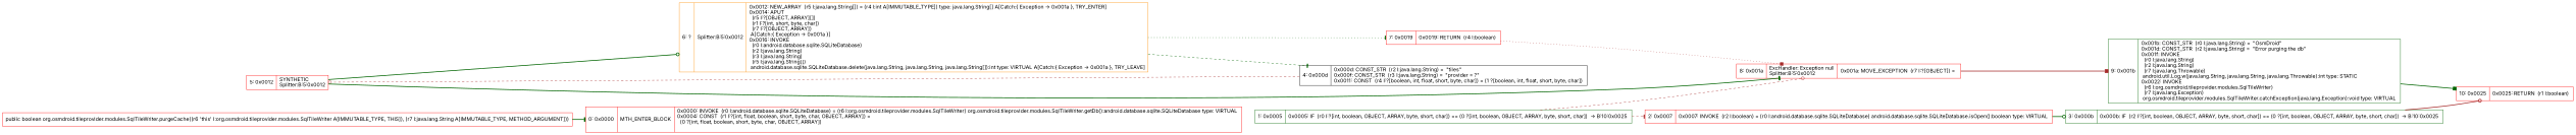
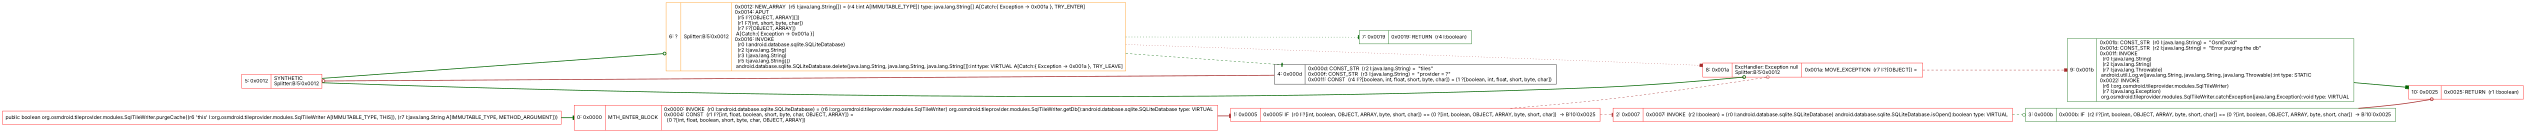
  digraph {
    fontname=Inter
    rankdir=LR
    node [color=red fontname=Inter shape=record]
    edge [arrowhead=tee color=brown fontname=Inter style=bold]
    n1 [label="{0\:\ 0x0000|MTH_ENTER_BLOCK\l|0x0000: INVOKE  (r0 I:android.database.sqlite.SQLiteDatabase) = (r6 I:org.osmdroid.tileprovider.modules.SqlTileWriter) org.osmdroid.tileprovider.modules.SqlTileWriter.getDb():android.database.sqlite.SQLiteDatabase type: VIRTUAL \l0x0004: CONST  (r1 I:?[int, float, boolean, short, byte, char, OBJECT, ARRAY]) = \l  (0 ?[int, float, boolean, short, byte, char, OBJECT, ARRAY])\l \l}"]
-   n2 [color=darkgreen label="{1\:\ 0x0005|0x0005: IF  (r0 I:?[int, boolean, OBJECT, ARRAY, byte, short, char]) == (0 ?[int, boolean, OBJECT, ARRAY, byte, short, char])  \-\> B:10:0x0025 \l}"]
+   n2 [label="{1\:\ 0x0005|0x0005: IF  (r0 I:?[int, boolean, OBJECT, ARRAY, byte, short, char]) == (0 ?[int, boolean, OBJECT, ARRAY, byte, short, char])  \-\> B:10:0x0025 \l}"]
    n3 [label="{2\:\ 0x0007|0x0007: INVOKE  (r2 I:boolean) = (r0 I:android.database.sqlite.SQLiteDatabase) android.database.sqlite.SQLiteDatabase.isOpen():boolean type: VIRTUAL \l}"]
    n4 [label="{8\:\ 0x001a|ExcHandler: Exception null\lSplitter:B:5:0x0012\l|0x001a: MOVE_EXCEPTION  (r7 I:?[OBJECT]) =  \l}"]
    n5 [color=darkgreen label="{3\:\ 0x000b|0x000b: IF  (r2 I:?[int, boolean, OBJECT, ARRAY, byte, short, char]) == (0 ?[int, boolean, OBJECT, ARRAY, byte, short, char])  \-\> B:10:0x0025 \l}"]
    n6 [label="{10\:\ 0x0025|0x0025: RETURN  (r1 I:boolean) \l}"]
    n7 [color=black label="{4\:\ 0x000d|0x000d: CONST_STR  (r2 I:java.lang.String) =  \"tiles\" \l0x000f: CONST_STR  (r3 I:java.lang.String) =  \"provider = ?\" \l0x0011: CONST  (r4 I:?[boolean, int, float, short, byte, char]) = (1 ?[boolean, int, float, short, byte, char]) \l}"]
    n8 [label="{5\:\ 0x0012|SYNTHETIC\lSplitter:B:5:0x0012\l}"]
    n9 [color=darkorange label="{6\:\ ?|Splitter:B:5:0x0012\l|0x0012: NEW_ARRAY  (r5 I:java.lang.String[]) = (r4 I:int A[IMMUTABLE_TYPE]) type: java.lang.String[] A[Catch:\{ Exception \-\> 0x001a \}, TRY_ENTER]\l0x0014: APUT  \l  (r5 I:?[OBJECT, ARRAY][])\l  (r1 I:?[int, short, byte, char])\l  (r7 I:?[OBJECT, ARRAY])\l A[Catch:\{ Exception \-\> 0x001a \}]\l0x0016: INVOKE  \l  (r0 I:android.database.sqlite.SQLiteDatabase)\l  (r2 I:java.lang.String)\l  (r3 I:java.lang.String)\l  (r5 I:java.lang.String[])\l android.database.sqlite.SQLiteDatabase.delete(java.lang.String, java.lang.String, java.lang.String[]):int type: VIRTUAL A[Catch:\{ Exception \-\> 0x001a \}, TRY_LEAVE]\l}"]
-   n10 [label="{7\:\ 0x0019|0x0019: RETURN  (r4 I:boolean) \l}"]
+   n10 [color=darkgreen label="{7\:\ 0x0019|0x0019: RETURN  (r4 I:boolean) \l}"]
    n11 [color=darkgreen label="{9\:\ 0x001b|0x001b: CONST_STR  (r0 I:java.lang.String) =  \"OsmDroid\" \l0x001d: CONST_STR  (r2 I:java.lang.String) =  \"Error purging the db\" \l0x001f: INVOKE  \l  (r0 I:java.lang.String)\l  (r2 I:java.lang.String)\l  (r7 I:java.lang.Throwable)\l android.util.Log.w(java.lang.String, java.lang.String, java.lang.Throwable):int type: STATIC \l0x0022: INVOKE  \l  (r6 I:org.osmdroid.tileprovider.modules.SqlTileWriter)\l  (r7 I:java.lang.Exception)\l org.osmdroid.tileprovider.modules.SqlTileWriter.catchException(java.lang.Exception):void type: VIRTUAL \l}"]
    n12 [label="{public boolean org.osmdroid.tileprovider.modules.SqlTileWriter.purgeCache((r6 'this' I:org.osmdroid.tileprovider.modules.SqlTileWriter A[IMMUTABLE_TYPE, THIS]), (r7 I:java.lang.String A[IMMUTABLE_TYPE, METHOD_ARGUMENT])) }"]
+   n1 -> n2
    n2 -> n3 [style=dashed]
    n2 -> n4 [arrowhead=odot style=dashed]
-   n3 -> n5 [arrowhead=odot color=darkgreen]
-   n4 -> n11 [arrowhead=box]
+   n3 -> n5 [arrowhead=odot color=darkgreen style=dashed]
+   n4 -> n11 [arrowhead=box style=dashed]
    n5 -> n6 [arrowhead=odot]
-   n7 -> n8 [arrowhead=odot style=dashed]
-   n8 -> n4 [color=darkgreen]
+   n7 -> n8 [arrowhead=odot]
+   n8 -> n4 [arrowhead=odot color=darkgreen]
    n8 -> n9 [arrowhead=odot color=darkgreen]
-   n10 -> n4 [arrowhead=box style=dotted]
+   n9 -> n4 [arrowhead=box style=dotted]
    n9 -> n7 [color=darkgreen style=dashed]
    n9 -> n10 [color=darkgreen style=dotted]
    n11 -> n6 [arrowhead=box color=darkgreen]
    n12 -> n1 [color=darkgreen]
  }
